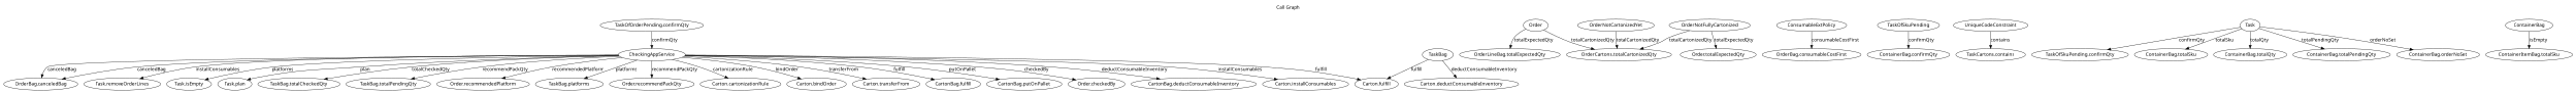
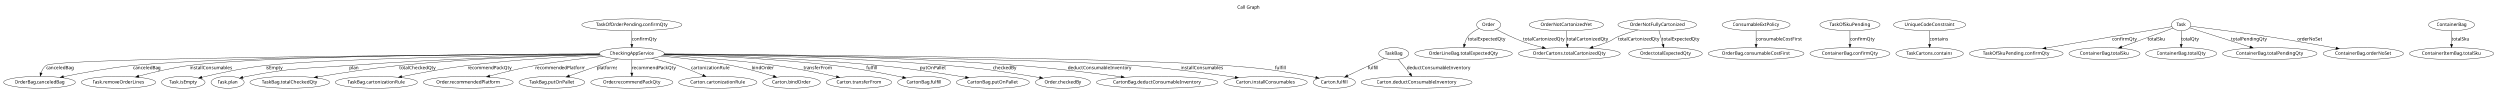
  digraph {
    fontname="Noto Sans"
    label="Call Graph"
    labelloc=t
    rankdir=TB
    node [fontname="Noto Sans"]
    edge [fontname="Noto Sans"]
    CheckingAppService
    "OrderBag.canceledBag"
    "Task.removeOrderLines"
    "Task.isEmpty"
    "Task.plan"
    "TaskBag.totalCheckedQty"
-   "TaskBag.totalPendingQty"
+   "TaskBag.totalPendingQty" [label="TaskBag.cartonizationRule"]
    "Order.recommendedPlatform"
-   "TaskBag.platforms"
+   "TaskBag.platforms" [label="TaskBag.putOnPallet"]
    "Order.recommendPackQty"
    "Carton.cartonizationRule"
    "Carton.bindOrder"
    "Carton.transferFrom"
    "CartonBag.fulfill"
    "CartonBag.putOnPallet"
    "Order.checkedBy"
    "CartonBag.deductConsumableInventory"
    "Carton.installConsumables"
    "Carton.fulfill"
    "TaskOfOrderPending.confirmQty"
    Order
    "OrderCartons.totalCartonizedQty"
    "OrderLineBag.totalExpectedQty"
    OrderNotFullyCartonized
    "Order.totalExpectedQty"
    OrderNotCartonizedYet
    ConsumableExtPolicy
    "OrderBag.consumableCostFirst"
    n29 [label=TaskBag]
    "Carton.deductConsumableInventory"
    TaskOfSkuPending
    "ContainerBag.confirmQty"
    UniqueCodeConstraint
    "TaskCartons.contains"
    Task
    "TaskOfSkuPending.confirmQty"
    "ContainerBag.totalSku"
    "ContainerBag.totalQty"
    "ContainerBag.totalPendingQty"
    "ContainerBag.orderNoSet"
    ContainerBag
    "ContainerItemBag.totalSku"
    CheckingAppService -> "OrderBag.canceledBag" [label=canceledBag]
    CheckingAppService -> "OrderBag.canceledBag" [label=canceledBag]
    CheckingAppService -> "Task.removeOrderLines" [label=installConsumables]
-   CheckingAppService -> "Task.isEmpty" [label=platforms]
+   CheckingAppService -> "Task.isEmpty" [label=isEmpty]
    CheckingAppService -> "Task.plan" [label=plan]
    CheckingAppService -> "TaskBag.totalCheckedQty" [label=totalCheckedQty]
    CheckingAppService -> "TaskBag.totalPendingQty" [label=recommendPackQty]
    CheckingAppService -> "Order.recommendedPlatform" [label=recommendedPlatform]
    CheckingAppService -> "TaskBag.platforms" [label=platforms]
    CheckingAppService -> "Order.recommendPackQty" [label=recommendPackQty]
    CheckingAppService -> "Carton.cartonizationRule" [label=cartonizationRule]
    CheckingAppService -> "Carton.bindOrder" [label=bindOrder]
    CheckingAppService -> "Carton.transferFrom" [label=transferFrom]
    CheckingAppService -> "CartonBag.fulfill" [label=fulfill]
    CheckingAppService -> "CartonBag.putOnPallet" [label=putOnPallet]
    CheckingAppService -> "Order.checkedBy" [label=checkedBy]
    CheckingAppService -> "CartonBag.deductConsumableInventory" [label=deductConsumableInventory]
    CheckingAppService -> "Carton.installConsumables" [label=installConsumables]
    CheckingAppService -> "Carton.fulfill" [label=fulfill]
    "TaskOfOrderPending.confirmQty" -> CheckingAppService [label=confirmQty]
    Order -> "OrderCartons.totalCartonizedQty" [label=totalCartonizedQty]
    Order -> "OrderLineBag.totalExpectedQty" [label=totalExpectedQty]
    OrderNotFullyCartonized -> "OrderCartons.totalCartonizedQty" [label=totalCartonizedQty]
    OrderNotFullyCartonized -> "Order.totalExpectedQty" [label=totalExpectedQty]
    OrderNotCartonizedYet -> "OrderCartons.totalCartonizedQty" [label=totalCartonizedQty]
    ConsumableExtPolicy -> "OrderBag.consumableCostFirst" [label=consumableCostFirst]
    n29 -> "Carton.fulfill" [label=fulfill]
    n29 -> "Carton.deductConsumableInventory" [label=deductConsumableInventory]
    TaskOfSkuPending -> "ContainerBag.confirmQty" [label=confirmQty]
    UniqueCodeConstraint -> "TaskCartons.contains" [label=contains]
    Task -> "TaskOfSkuPending.confirmQty" [label=confirmQty]
    Task -> "ContainerBag.totalSku" [label=totalSku]
    Task -> "ContainerBag.totalQty" [label=totalQty]
    Task -> "ContainerBag.totalPendingQty" [label=totalPendingQty]
    Task -> "ContainerBag.orderNoSet" [label=orderNoSet]
-   ContainerBag -> "ContainerItemBag.totalSku" [label=isEmpty]
+   ContainerBag -> "ContainerItemBag.totalSku" [label=totalSku]
  }
